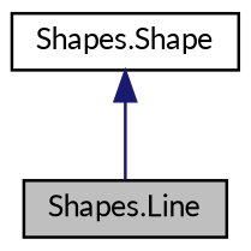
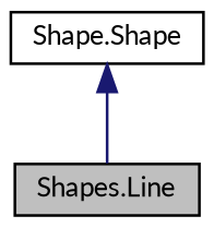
  digraph {
    fontname=Lato
    node [color=black fontname=Lato fontsize=10 shape=record style=filled]
    n1 [fillcolor=grey75 fontcolor=black height=0.2 label="Shapes.Line" width=0.4]
-   n2 [fillcolor=white height=0.2 label="Shapes.Shape" width=0.4]
+   n2 [fillcolor=white height=0.2 label="Shape.Shape" width=0.4]
    n2 -> n1 [color=midnightblue dir=back fontname=Lato fontsize=10 labelfontname=Helvetica labelfontsize=10 style=solid]
  }
